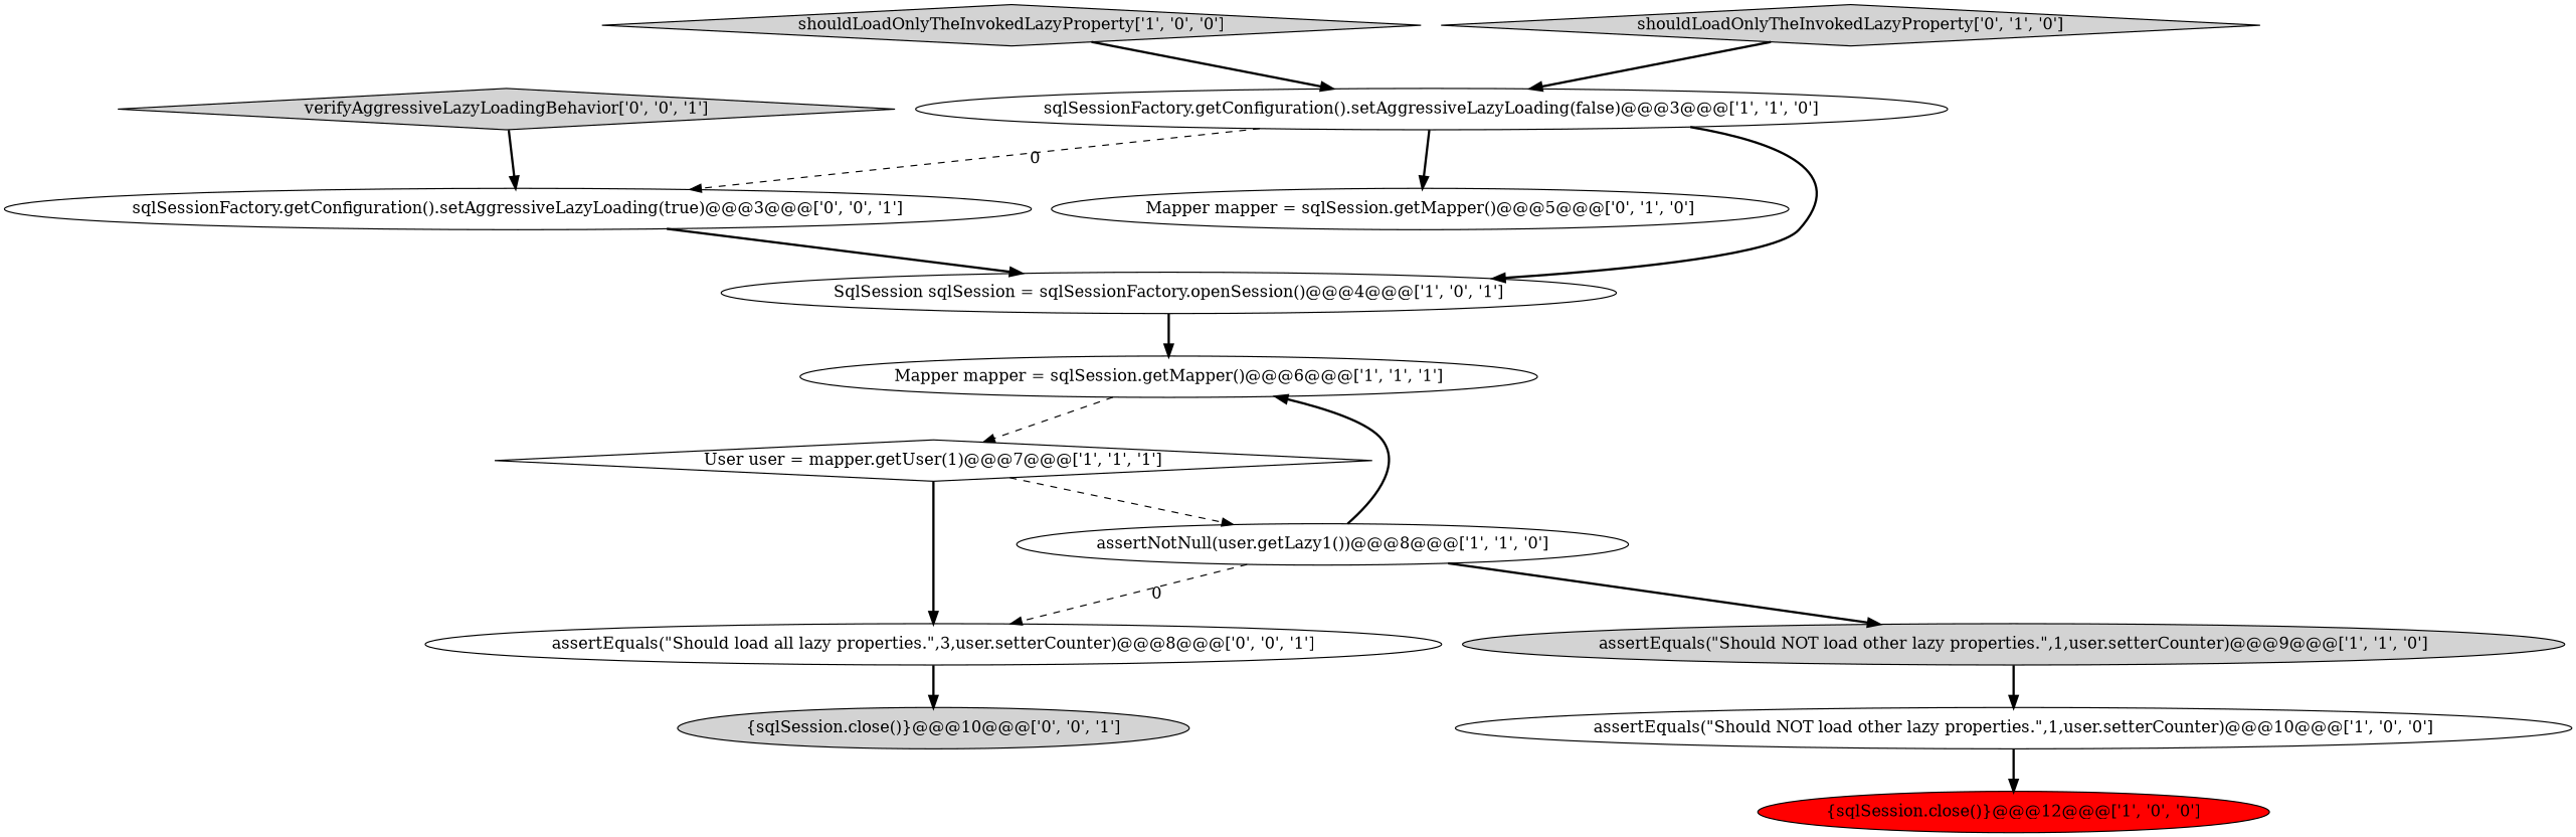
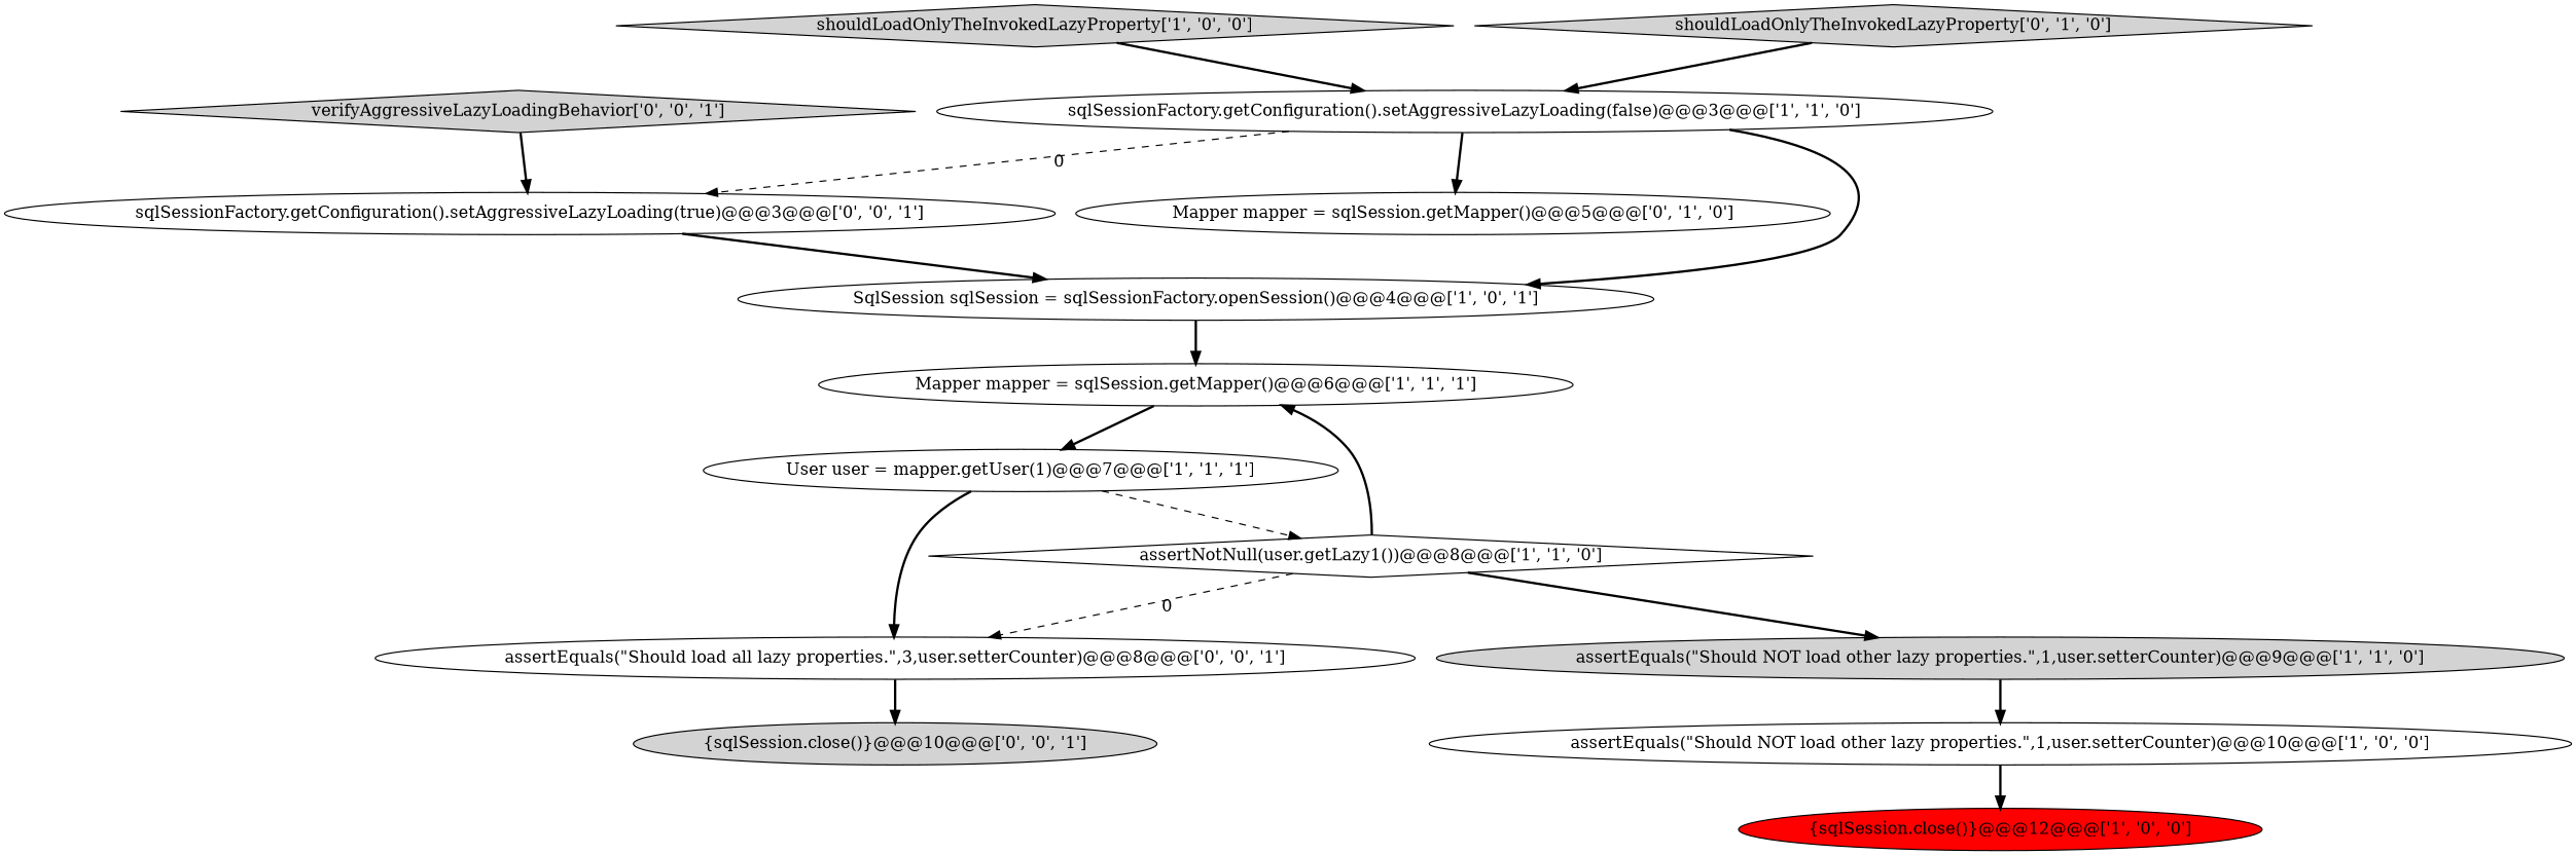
  digraph {
    node [fillcolor=white shape=ellipse style=filled]
    edge [style=bold]
    n1 [fillcolor=lightgray label="shouldLoadOnlyTheInvokedLazyProperty['1', '0', '0']" shape=diamond]
    n2 [label="sqlSessionFactory.getConfiguration().setAggressiveLazyLoading(false)@@@3@@@['1', '1', '0']"]
    n3 [label="SqlSession sqlSession = sqlSessionFactory.openSession()@@@4@@@['1', '0', '1']"]
    n4 [label="Mapper mapper = sqlSession.getMapper()@@@5@@@['0', '1', '0']"]
    n5 [label="sqlSessionFactory.getConfiguration().setAggressiveLazyLoading(true)@@@3@@@['0', '0', '1']"]
-   n6 [label="User user = mapper.getUser(1)@@@7@@@['1', '1', '1']" shape=diamond]
+   n6 [label="User user = mapper.getUser(1)@@@7@@@['1', '1', '1']"]
    n7 [label="assertEquals(\"Should load all lazy properties.\",3,user.setterCounter)@@@8@@@['0', '0', '1']"]
-   n8 [label="assertNotNull(user.getLazy1())@@@8@@@['1', '1', '0']"]
+   n8 [label="assertNotNull(user.getLazy1())@@@8@@@['1', '1', '0']" shape=diamond]
    n9 [fillcolor=lightgray label="{sqlSession.close()}@@@10@@@['0', '0', '1']"]
    n10 [label="Mapper mapper = sqlSession.getMapper()@@@6@@@['1', '1', '1']"]
    n11 [fillcolor=lightgray label="assertEquals(\"Should NOT load other lazy properties.\",1,user.setterCounter)@@@9@@@['1', '1', '0']"]
    n12 [fillcolor=red label="{sqlSession.close()}@@@12@@@['1', '0', '0']"]
    n13 [fillcolor=lightgray label="shouldLoadOnlyTheInvokedLazyProperty['0', '1', '0']" shape=diamond]
    n14 [fillcolor=lightgray label="verifyAggressiveLazyLoadingBehavior['0', '0', '1']" shape=diamond]
    n15 [label="assertEquals(\"Should NOT load other lazy properties.\",1,user.setterCounter)@@@10@@@['1', '0', '0']"]
    n1 -> n2
    n2 -> n3
    n2 -> n4
    n2 -> n5 [label=0 style=dashed]
    n3 -> n10
    n5 -> n3
    n6 -> n7
    n6 -> n8 [style=dashed]
    n7 -> n9
    n8 -> n7 [label=0 style=dashed]
    n8 -> n10
    n8 -> n11
-   n10 -> n6 [style=dashed]
+   n10 -> n6
    n11 -> n15
    n13 -> n2
    n14 -> n5
    n15 -> n12
  }
